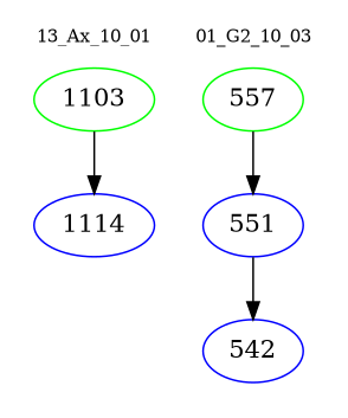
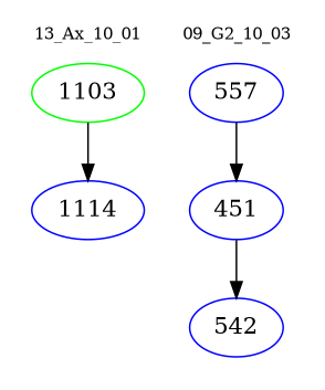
  digraph {
    node [color=blue]
    edge [color=black]
    n1 [color=green label=1103]
    n2 [label=1114]
-   n3 [color=green label=557]
-   n4 [label=551]
+   n3 [label=557]
+   n4 [label=451]
    n5 [label=542]
    subgraph cluster_1 {
      color=white
      fontsize=10
      label="13_Ax_10_01"
      n1
      n2
    }
    subgraph cluster_2 {
      color=white
      fontsize=10
-     label="01_G2_10_03"
+     label="09_G2_10_03"
      n3
      n4
      n5
    }
    n1 -> n2
    n3 -> n4
    n4 -> n5
  }
